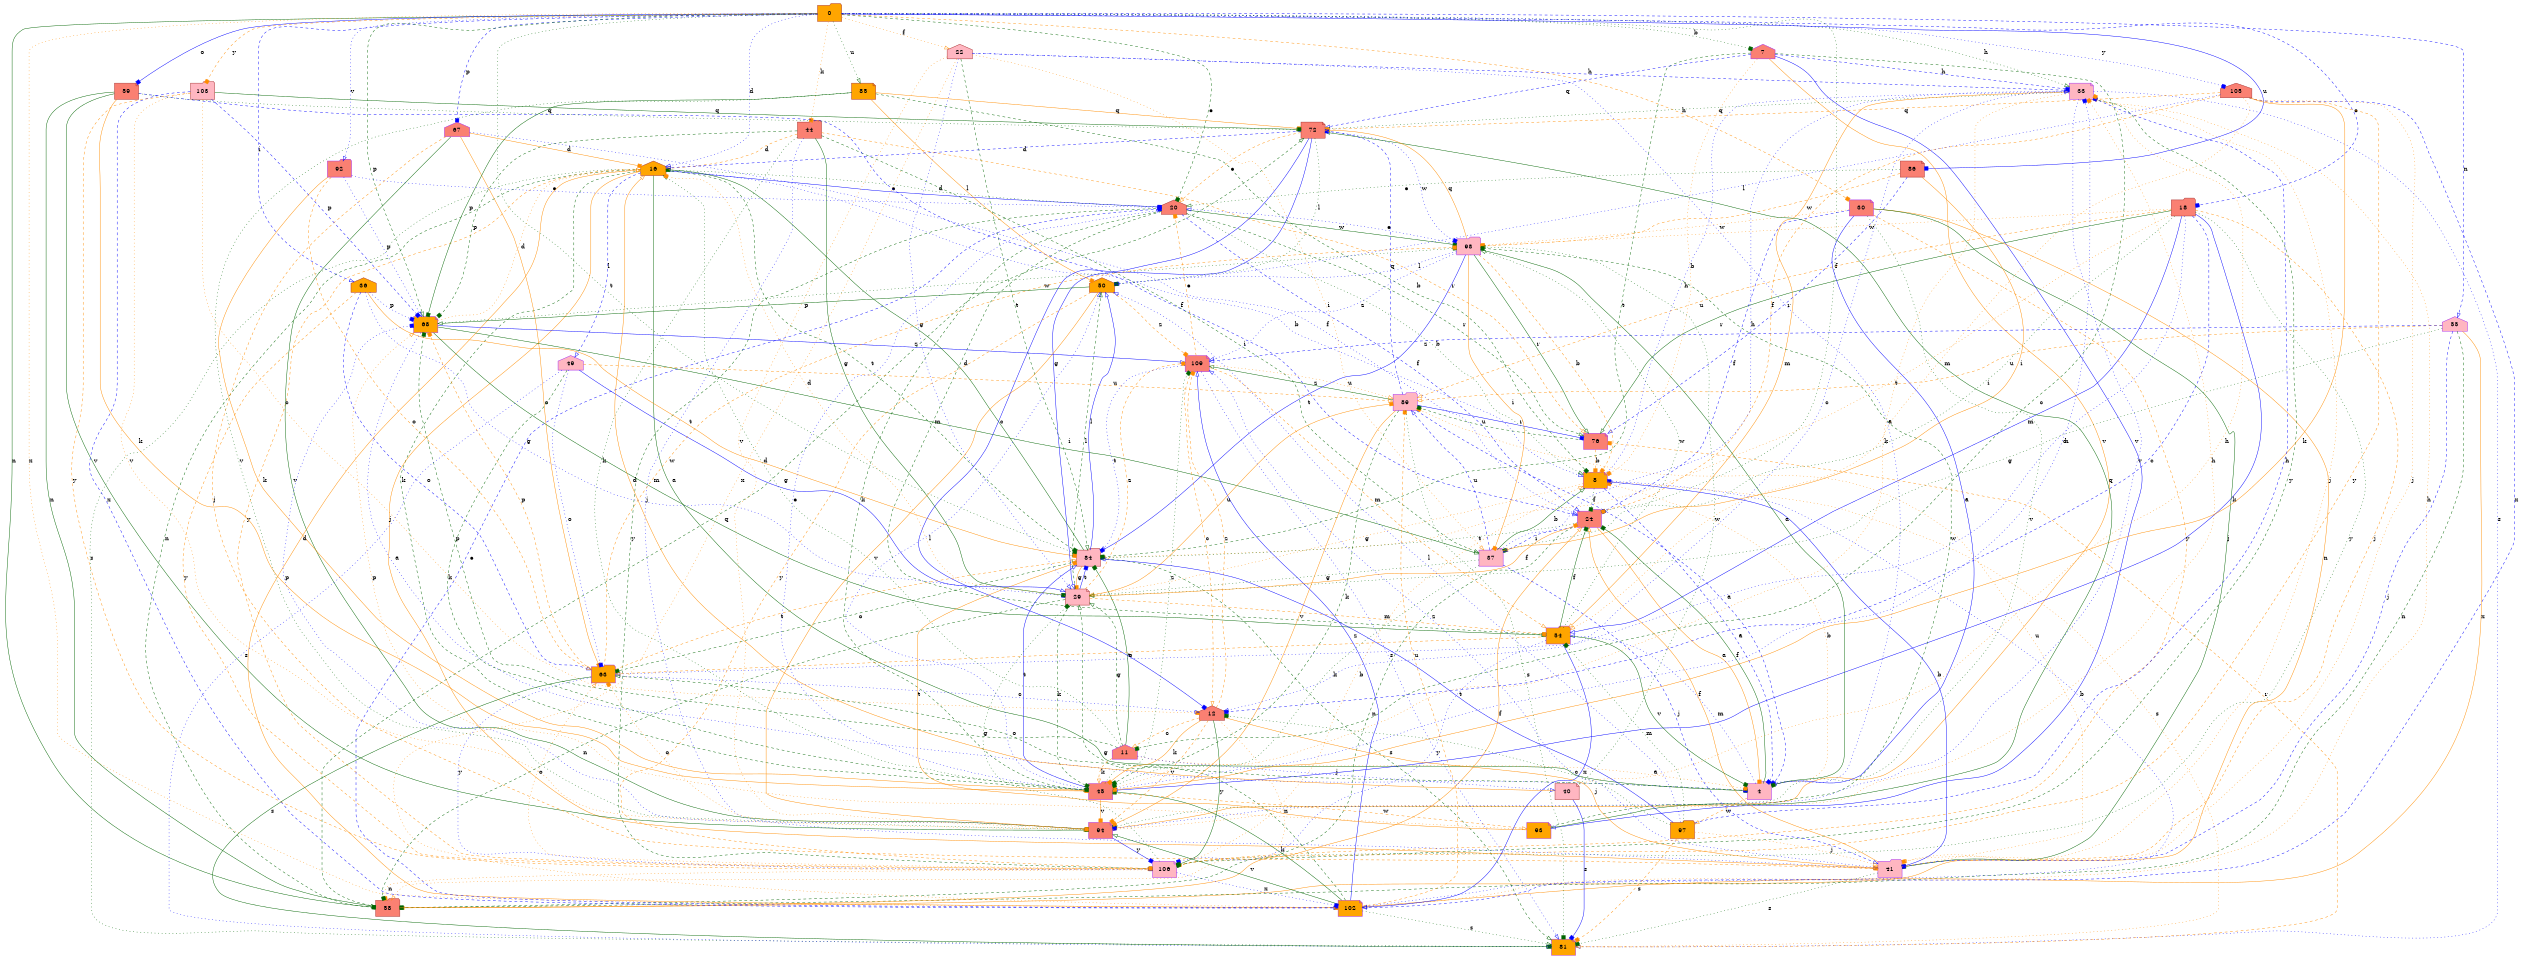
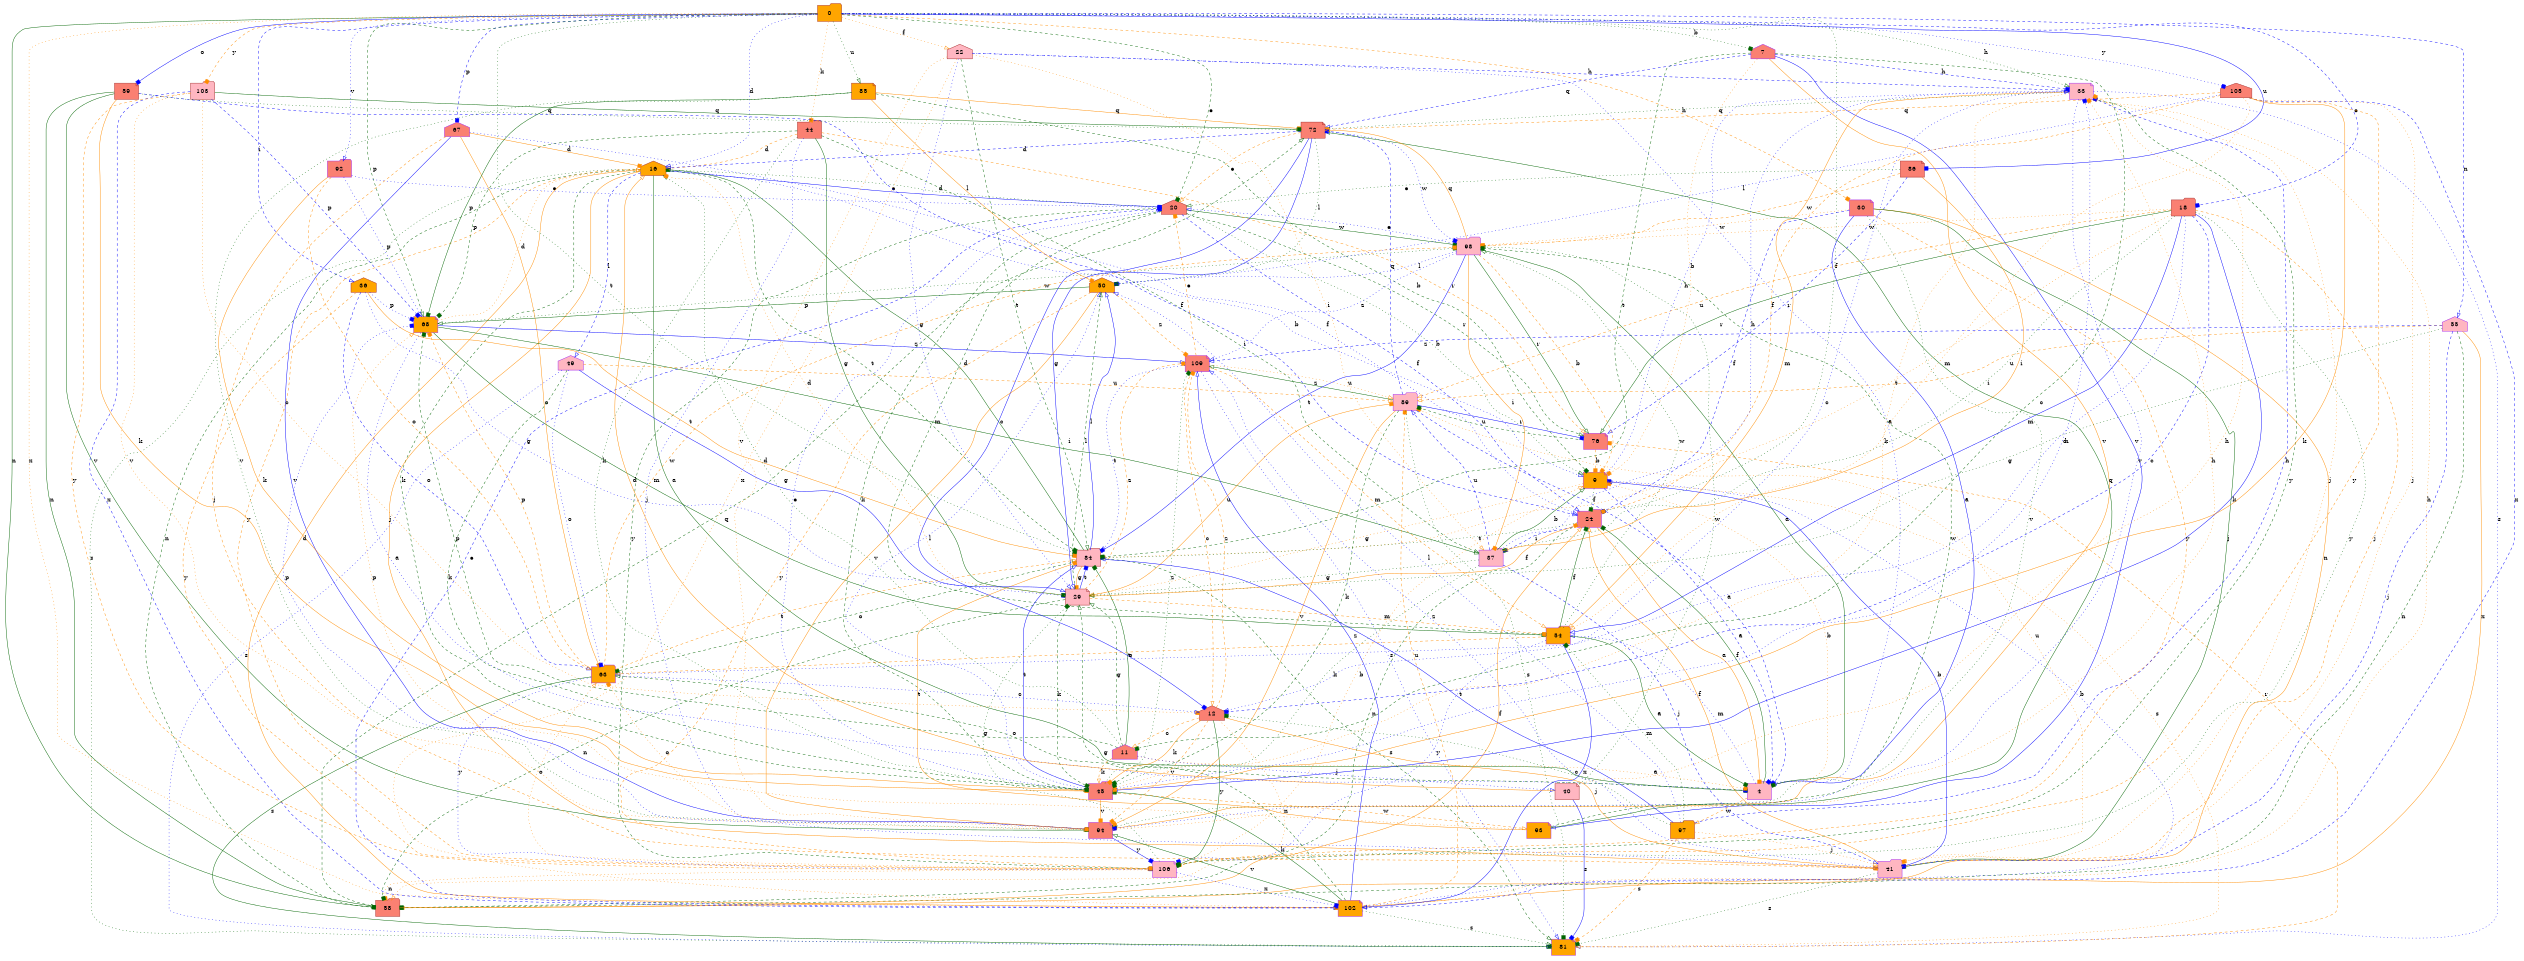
  strict digraph {
    node [color=purple fillcolor=salmon shape=folder style=filled]
    edge [arrowhead=box color=darkorange style=dotted]
    0 [color=brown fillcolor=orange]
    7 [shape=house]
    16 [color=brown fillcolor=orange shape=house]
    18 [color=brown]
    20 [color=brown shape=house]
    22 [color=brown fillcolor=lightpink shape=house]
    24
    30 [shape=note]
    33 [fillcolor=lightpink shape=note]
    36 [color=brown fillcolor=orange shape=house]
    44 [color=brown]
    55 [fillcolor=lightpink shape=house]
    58 [color=brown]
    59 [color=brown shape=note]
    67 [shape=house]
    68 [fillcolor=orange shape=note]
    84 [color=brown fillcolor=lightpink]
    85 [color=brown fillcolor=orange shape=note]
    86 [color=brown shape=note]
    92
    102 [fillcolor=orange shape=note]
    103 [color=brown fillcolor=lightpink]
    105 [color=brown shape=house]
-   8 [fillcolor=orange shape=note]
+   8 [fillcolor=orange shape=note label=9]
    11 [shape=house]
    72 [color=brown shape=note]
    93 [fillcolor=orange shape=note]
    94 [shape=note]
    4 [fillcolor=lightpink]
    81 [fillcolor=orange shape=note]
    45
    41 [fillcolor=lightpink]
    106 [fillcolor=lightpink shape=note]
    49 [fillcolor=lightpink shape=house]
    54 [fillcolor=orange]
    63 [fillcolor=orange]
    12 [color=brown shape=house]
    37 [fillcolor=lightpink]
    76 [shape=note]
    89 [fillcolor=lightpink]
    98 [fillcolor=lightpink]
    29 [color=brown fillcolor=lightpink shape=note]
    109 [shape=note]
    50 [color=brown fillcolor=orange shape=house]
    97 [color=brown fillcolor=orange]
    40 [color=brown fillcolor=lightpink shape=note]
    0 -> 7 [color=darkgreen label=b]
    0 -> 16 [arrowhead=onormal color=blue label=d]
    0 -> 18 [color=blue label=e style=dashed]
    0 -> 20 [color=darkgreen label=e style=dashed]
    0 -> 22 [arrowhead=onormal label=f]
    0 -> 24 [color=darkgreen label=f]
    0 -> 30 [label=h style=dashed]
    0 -> 33 [arrowhead=onormal color=darkgreen label=h]
    0 -> 36 [arrowhead=onormal color=blue label=i style=dashed]
    0 -> 44 [label=k]
    0 -> 55 [arrowhead=onormal color=blue label=n style=dashed]
    0 -> 58 [color=darkgreen label=n style=solid]
    0 -> 59 [color=blue label=o style=solid]
    0 -> 67 [color=blue label=p style=dashed]
    0 -> 68 [arrowhead=onormal color=darkgreen label=p style=dashed]
    0 -> 84 [color=darkgreen label=t]
    0 -> 85 [arrowhead=onormal color=darkgreen label=u]
    0 -> 86 [color=blue label=u style=solid]
    0 -> 92 [arrowhead=onormal color=blue label=v]
    0 -> 102 [label=x]
    0 -> 103 [label=y style=dashed]
    0 -> 105 [color=blue label=y]
    7 -> 33 [color=blue label=h style=dashed]
    7 -> 84 [color=darkgreen label=t style=dashed]
    7 -> 8 [label=b]
    7 -> 11 [color=darkgreen label=c style=dashed]
    7 -> 72 [arrowhead=onormal color=blue label=q style=dashed]
    7 -> 93 [arrowhead=onormal color=blue label=v style=solid]
    7 -> 94 [label=v style=solid]
    16 -> 20 [color=blue label=e style=solid]
    16 -> 58 [color=darkgreen label=n style=dashed]
    16 -> 84 [color=darkgreen label=t style=dashed]
    16 -> 8 [arrowhead=onormal color=blue label=b]
    16 -> 4 [color=darkgreen label=a style=solid]
    16 -> 81 [color=darkgreen label=s]
    16 -> 45 [arrowhead=onormal color=darkgreen label=k style=dashed]
    16 -> 41 [label=j style=solid]
    16 -> 106 [arrowhead=onormal label=y style=dashed]
    16 -> 49 [arrowhead=onormal color=blue label=l style=dashed]
    18 -> 84 [arrowhead=onormal label=t]
    18 -> 45 [arrowhead=onormal color=blue label=k style=solid]
    18 -> 41 [label=j style=dashed]
    18 -> 106 [color=darkgreen label=y]
    18 -> 54 [arrowhead=onormal color=blue label=m style=solid]
    18 -> 63 [arrowhead=onormal color=blue label=o]
    18 -> 12 [color=blue label=c style=dashed]
    18 -> 37 [color=darkgreen label=i]
    18 -> 76 [arrowhead=onormal color=darkgreen label=r style=solid]
    18 -> 89 [arrowhead=onormal label=u style=dashed]
    18 -> 98 [label=w]
    20 -> 16 [color=darkgreen label=d]
    20 -> 24 [arrowhead=onormal color=blue label=f style=dashed]
    20 -> 8 [arrowhead=onormal color=darkgreen label=b]
    20 -> 45 [arrowhead=onormal color=darkgreen label=k style=dashed]
    20 -> 106 [color=darkgreen label=y style=dashed]
    20 -> 54 [color=darkgreen label=m style=dashed]
    20 -> 76 [arrowhead=onormal color=darkgreen label=r style=dashed]
    20 -> 98 [color=darkgreen label=w style=solid]
    22 -> 33 [arrowhead=onormal color=blue label=h style=dashed]
    22 -> 84 [arrowhead=onormal color=darkgreen label=t style=dashed]
    22 -> 102 [label=x]
    22 -> 94 [label=v]
    22 -> 4 [arrowhead=onormal color=blue label=a]
    22 -> 37 [arrowhead=onormal label=i]
    22 -> 29 [arrowhead=onormal color=blue label=g]
    24 -> 58 [color=darkgreen label=n style=dashed]
    24 -> 84 [color=darkgreen label=t]
    24 -> 4 [label=a style=solid]
    24 -> 37 [arrowhead=onormal color=blue label=i style=dashed]
    30 -> 24 [color=blue label=f style=dashed]
    30 -> 58 [arrowhead=onormal label=n style=solid]
    30 -> 94 [color=darkgreen label=v]
    30 -> 4 [arrowhead=onormal color=blue label=a style=solid]
    30 -> 41 [color=darkgreen label=j style=solid]
    30 -> 106 [arrowhead=onormal label=y style=dashed]
    30 -> 98 [label=w]
    33 -> 72 [arrowhead=onormal color=darkgreen label=q]
    33 -> 94 [color=blue label=v]
    33 -> 81 [arrowhead=onormal color=blue label=s]
    33 -> 45 [label=k]
    33 -> 41 [arrowhead=onormal label=j]
    33 -> 106 [color=darkgreen label=y style=dashed]
    33 -> 54 [arrowhead=onormal label=m style=solid]
    33 -> 12 [arrowhead=onormal color=blue label=c]
    36 -> 68 [color=blue label=p]
    36 -> 84 [label=t style=solid]
    36 -> 106 [arrowhead=onormal label=y style=dashed]
    36 -> 63 [arrowhead=onormal color=blue label=o style=dashed]
    36 -> 29 [color=blue label=g]
    44 -> 16 [arrowhead=onormal label=d style=dashed]
    44 -> 68 [color=darkgreen label=p style=dashed]
    44 -> 45 [color=darkgreen label=k]
    44 -> 41 [arrowhead=onormal color=blue label=j]
    44 -> 37 [arrowhead=onormal color=darkgreen label=i style=dashed]
    44 -> 76 [arrowhead=onormal label=r style=dashed]
    44 -> 29 [color=darkgreen label=g style=solid]
    55 -> 58 [color=darkgreen label=n style=dashed]
    55 -> 102 [arrowhead=onormal label=x style=solid]
    55 -> 41 [color=blue label=j style=dashed]
    55 -> 89 [arrowhead=onormal label=u style=dashed]
    55 -> 29 [arrowhead=onormal color=darkgreen label=g]
    55 -> 109 [arrowhead=onormal color=blue label=z style=dashed]
    58 -> 24 [arrowhead=onormal label=f style=solid]
    58 -> 72 [arrowhead=onormal color=darkgreen label=q style=dashed]
    59 -> 24 [arrowhead=onormal color=blue label=f style=dashed]
    59 -> 58 [arrowhead=onormal color=darkgreen label=n style=solid]
    59 -> 72 [arrowhead=onormal color=darkgreen label=q]
    59 -> 94 [arrowhead=onormal color=darkgreen label=v style=solid]
    59 -> 45 [label=k style=solid]
    67 -> 16 [label=d style=solid]
    67 -> 24 [arrowhead=onormal color=blue label=f]
-   67 -> 94 [color=darkgreen label=v style=solid]
+   67 -> 94 [color=blue label=v style=solid]
    67 -> 41 [arrowhead=onormal label=j style=dashed]
    67 -> 63 [label=o style=solid]
    68 -> 16 [arrowhead=onormal label=d]
    68 -> 4 [color=blue label=a]
    68 -> 54 [arrowhead=onormal color=darkgreen label=m style=solid]
    68 -> 37 [arrowhead=onormal color=darkgreen label=i style=solid]
    68 -> 98 [color=darkgreen label=w]
    68 -> 109 [arrowhead=onormal color=blue label=z style=solid]
    84 -> 16 [arrowhead=onormal color=darkgreen label=d style=solid]
    84 -> 81 [arrowhead=onormal color=darkgreen label=s style=dashed]
    84 -> 63 [color=darkgreen label=o style=dashed]
    84 -> 29 [label=g style=solid]
    84 -> 50 [arrowhead=onormal color=blue label=l style=solid]
    85 -> 68 [color=darkgreen label=p style=solid]
    85 -> 8 [color=darkgreen label=b style=dashed]
    85 -> 72 [label=q style=solid]
    85 -> 94 [color=darkgreen label=v]
    85 -> 50 [label=l style=solid]
    86 -> 20 [arrowhead=onormal color=darkgreen label=e]
    86 -> 37 [arrowhead=onormal label=i style=solid]
    86 -> 76 [arrowhead=onormal color=blue label=r style=dashed]
    86 -> 98 [label=w style=dashed]
    92 -> 20 [color=blue label=e]
    92 -> 68 [arrowhead=onormal color=blue label=p]
    92 -> 45 [arrowhead=onormal label=k style=solid]
    92 -> 63 [arrowhead=onormal label=o style=dashed]
    102 -> 16 [arrowhead=onormal label=d style=solid]
    102 -> 20 [color=blue label=e style=dashed]
    102 -> 33 [label=h]
    102 -> 8 [color=blue label=b]
    102 -> 94 [arrowhead=onormal color=darkgreen label=v style=solid]
    102 -> 81 [arrowhead=onormal color=darkgreen label=s]
    102 -> 45 [color=darkgreen label=k style=solid]
    102 -> 89 [label=u style=dashed]
    102 -> 29 [arrowhead=onormal color=darkgreen label=g style=dashed]
    102 -> 109 [arrowhead=onormal color=blue label=z style=solid]
    103 -> 68 [color=blue label=p style=dashed]
    103 -> 102 [arrowhead=onormal color=blue label=x style=dashed]
    103 -> 72 [color=darkgreen label=q style=solid]
    103 -> 94 [arrowhead=onormal label=v]
    103 -> 106 [label=y style=dashed]
    103 -> 12 [label=c]
    105 -> 24 [label=f style=dashed]
    105 -> 102 [arrowhead=onormal color=blue label=x style=dashed]
    105 -> 72 [label=q style=dashed]
    105 -> 45 [label=k style=solid]
    105 -> 41 [label=j]
    105 -> 106 [arrowhead=onormal label=y style=dashed]
    105 -> 54 [arrowhead=onormal label=m]
    105 -> 50 [color=blue label=l]
    8 -> 24 [color=darkgreen label=f]
    8 -> 33 [arrowhead=onormal color=blue label=h]
    8 -> 4 [color=blue label=a style=dashed]
    8 -> 81 [arrowhead=onormal label=s]
    8 -> 29 [arrowhead=onormal label=g]
    11 -> 16 [arrowhead=onormal color=darkgreen label=d]
    11 -> 68 [color=darkgreen label=p style=dashed]
    11 -> 84 [color=darkgreen label=t style=solid]
    11 -> 4 [label=a]
    11 -> 45 [arrowhead=onormal label=k style=dashed]
    11 -> 29 [arrowhead=onormal color=darkgreen label=g style=dashed]
    11 -> 40 [arrowhead=onormal color=blue label=j]
    72 -> 16 [arrowhead=onormal color=blue label=d style=dashed]
    72 -> 20 [arrowhead=onormal label=e style=dashed]
    72 -> 12 [color=blue label=c style=solid]
    72 -> 98 [color=blue label=w]
    72 -> 29 [arrowhead=onormal color=blue label=g style=solid]
    72 -> 50 [color=darkgreen label=l]
    93 -> 68 [arrowhead=onormal label=p]
    93 -> 84 [label=t style=solid]
    93 -> 72 [arrowhead=onormal color=darkgreen label=q style=solid]
    93 -> 98 [color=darkgreen label=w style=dashed]
    94 -> 33 [label=h]
    94 -> 68 [color=blue label=p]
    94 -> 106 [color=blue label=y style=solid]
    94 -> 63 [label=o]
    4 -> 24 [color=darkgreen label=f style=solid]
    4 -> 8 [label=b]
    4 -> 54 [arrowhead=onormal color=blue label=m]
    4 -> 63 [arrowhead=onormal color=darkgreen label=o style=dashed]
    4 -> 97 [arrowhead=onormal label=w style=dashed]
    81 -> 76 [label=r style=dashed]
    45 -> 20 [arrowhead=onormal color=blue label=e]
    45 -> 33 [color=blue label=h]
    45 -> 84 [arrowhead=onormal color=blue label=t style=solid]
    45 -> 93 [arrowhead=onormal label=w style=dashed]
    45 -> 94 [label=v style=solid]
    45 -> 109 [color=darkgreen label=z]
    45 -> 50 [arrowhead=onormal color=blue label=l]
    41 -> 24 [arrowhead=onormal label=f style=solid]
    41 -> 8 [arrowhead=onormal color=blue label=b style=solid]
    41 -> 81 [color=darkgreen label=s]
    41 -> 89 [label=u]
    41 -> 109 [arrowhead=onormal color=blue label=z]
    106 -> 58 [label=n]
    106 -> 102 [color=blue label=x]
    106 -> 8 [arrowhead=onormal label=b]
    106 -> 63 [arrowhead=onormal label=o]
    106 -> 29 [color=darkgreen label=g]
    49 -> 81 [arrowhead=onormal color=blue label=s]
    49 -> 45 [color=darkgreen label=k style=dashed]
    49 -> 63 [color=blue label=o]
    49 -> 89 [arrowhead=onormal label=u style=dashed]
    49 -> 29 [arrowhead=onormal color=blue label=g style=solid]
    54 -> 24 [color=darkgreen label=f style=solid]
    54 -> 102 [arrowhead=onormal color=blue label=x style=solid]
-   54 -> 4 [color=darkgreen label=v style=solid]
+   54 -> 4 [color=darkgreen label=a style=solid]
    54 -> 106 [color=blue label=y]
    54 -> 63 [arrowhead=onormal label=o style=dashed]
    54 -> 98 [arrowhead=onormal color=darkgreen label=w]
    63 -> 68 [label=p style=dashed]
    63 -> 84 [arrowhead=onormal label=t style=dashed]
    63 -> 81 [arrowhead=onormal color=darkgreen label=s style=solid]
    63 -> 106 [color=blue label=y]
    63 -> 12 [arrowhead=onormal color=blue label=c]
    63 -> 98 [label=w style=dashed]
    12 -> 58 [arrowhead=onormal label=n]
    12 -> 11 [arrowhead=onormal label=c style=dashed]
    12 -> 94 [label=v style=dashed]
    12 -> 45 [label=k style=solid]
    12 -> 41 [arrowhead=onormal label=j style=solid]
    12 -> 106 [color=darkgreen label=y style=solid]
    12 -> 109 [label=z style=dashed]
    37 -> 33 [arrowhead=onormal color=blue label=h]
    37 -> 8 [arrowhead=onormal color=darkgreen label=b style=solid]
    37 -> 45 [color=darkgreen label=k]
    37 -> 41 [arrowhead=onormal color=blue label=j style=dashed]
    37 -> 89 [arrowhead=onormal color=blue label=u style=dashed]
    37 -> 29 [arrowhead=onormal color=darkgreen label=g]
    76 -> 8 [label=b style=dashed]
    76 -> 89 [color=darkgreen label=u style=dashed]
    89 -> 72 [color=blue label=q style=dashed]
    89 -> 94 [label=v style=solid]
    89 -> 4 [color=blue label=a style=dashed]
    89 -> 81 [color=darkgreen label=s]
    89 -> 45 [color=darkgreen label=k style=dashed]
    89 -> 76 [color=blue label=r style=solid]
    89 -> 109 [arrowhead=onormal color=darkgreen label=z style=solid]
    98 -> 20 [arrowhead=onormal color=blue label=e]
    98 -> 84 [color=blue label=t style=solid]
    98 -> 8 [label=b style=dashed]
    98 -> 72 [arrowhead=onormal label=q style=solid]
    98 -> 4 [color=darkgreen label=a style=solid]
    98 -> 37 [label=i style=solid]
    98 -> 76 [arrowhead=onormal color=darkgreen label=r style=solid]
    98 -> 109 [arrowhead=onormal color=blue label=z]
    98 -> 50 [arrowhead=onormal color=blue label=l]
    29 -> 16 [label=d]
    29 -> 24 [label=f style=solid]
    29 -> 58 [color=darkgreen label=n style=dashed]
    29 -> 84 [color=blue label=t style=solid]
    29 -> 45 [color=darkgreen label=k style=dashed]
    29 -> 54 [label=m style=dashed]
    29 -> 89 [label=u style=solid]
    29 -> 109 [label=z style=dashed]
    29 -> 50 [arrowhead=onormal color=darkgreen label=l style=dashed]
    109 -> 20 [label=e style=dashed]
    109 -> 84 [arrowhead=onormal color=blue label=t]
    109 -> 81 [arrowhead=onormal color=blue label=s]
    109 -> 54 [arrowhead=onormal label=m style=dashed]
    109 -> 12 [arrowhead=onormal label=c style=dashed]
    109 -> 89 [arrowhead=onormal label=u]
    50 -> 68 [arrowhead=onormal color=darkgreen label=p style=solid]
    50 -> 94 [label=v style=solid]
    50 -> 106 [label=y style=dashed]
    50 -> 109 [label=z style=dashed]
    97 -> 33 [color=blue label=h style=dashed]
    97 -> 84 [arrowhead=onormal color=blue label=t style=solid]
    97 -> 81 [label=s style=dashed]
    97 -> 41 [arrowhead=onormal label=j]
    97 -> 54 [color=darkgreen label=m]
    97 -> 12 [color=darkgreen label=c]
    97 -> 50 [arrowhead=onormal color=blue label=l]
    40 -> 16 [arrowhead=onormal label=d style=solid]
    40 -> 33 [label=h]
    40 -> 81 [color=blue label=s style=solid]
    40 -> 98 [arrowhead=onormal color=darkgreen label=w]
  }
